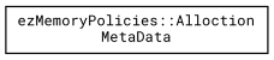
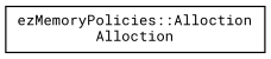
  digraph {
    rankdir=LR
    fontname="Roboto Mono"
-   n1 [color=black fillcolor=white fontname="Roboto Mono" fontsize=10 height=0.2 label="ezMemoryPolicies::Alloction\lMetaData" shape=record style=filled width=0.4]
+   n1 [color=black fillcolor=white fontname="Roboto Mono" fontsize=10 height=0.2 label="ezMemoryPolicies::Alloction\lAlloction" shape=record style=filled width=0.4]
  }
